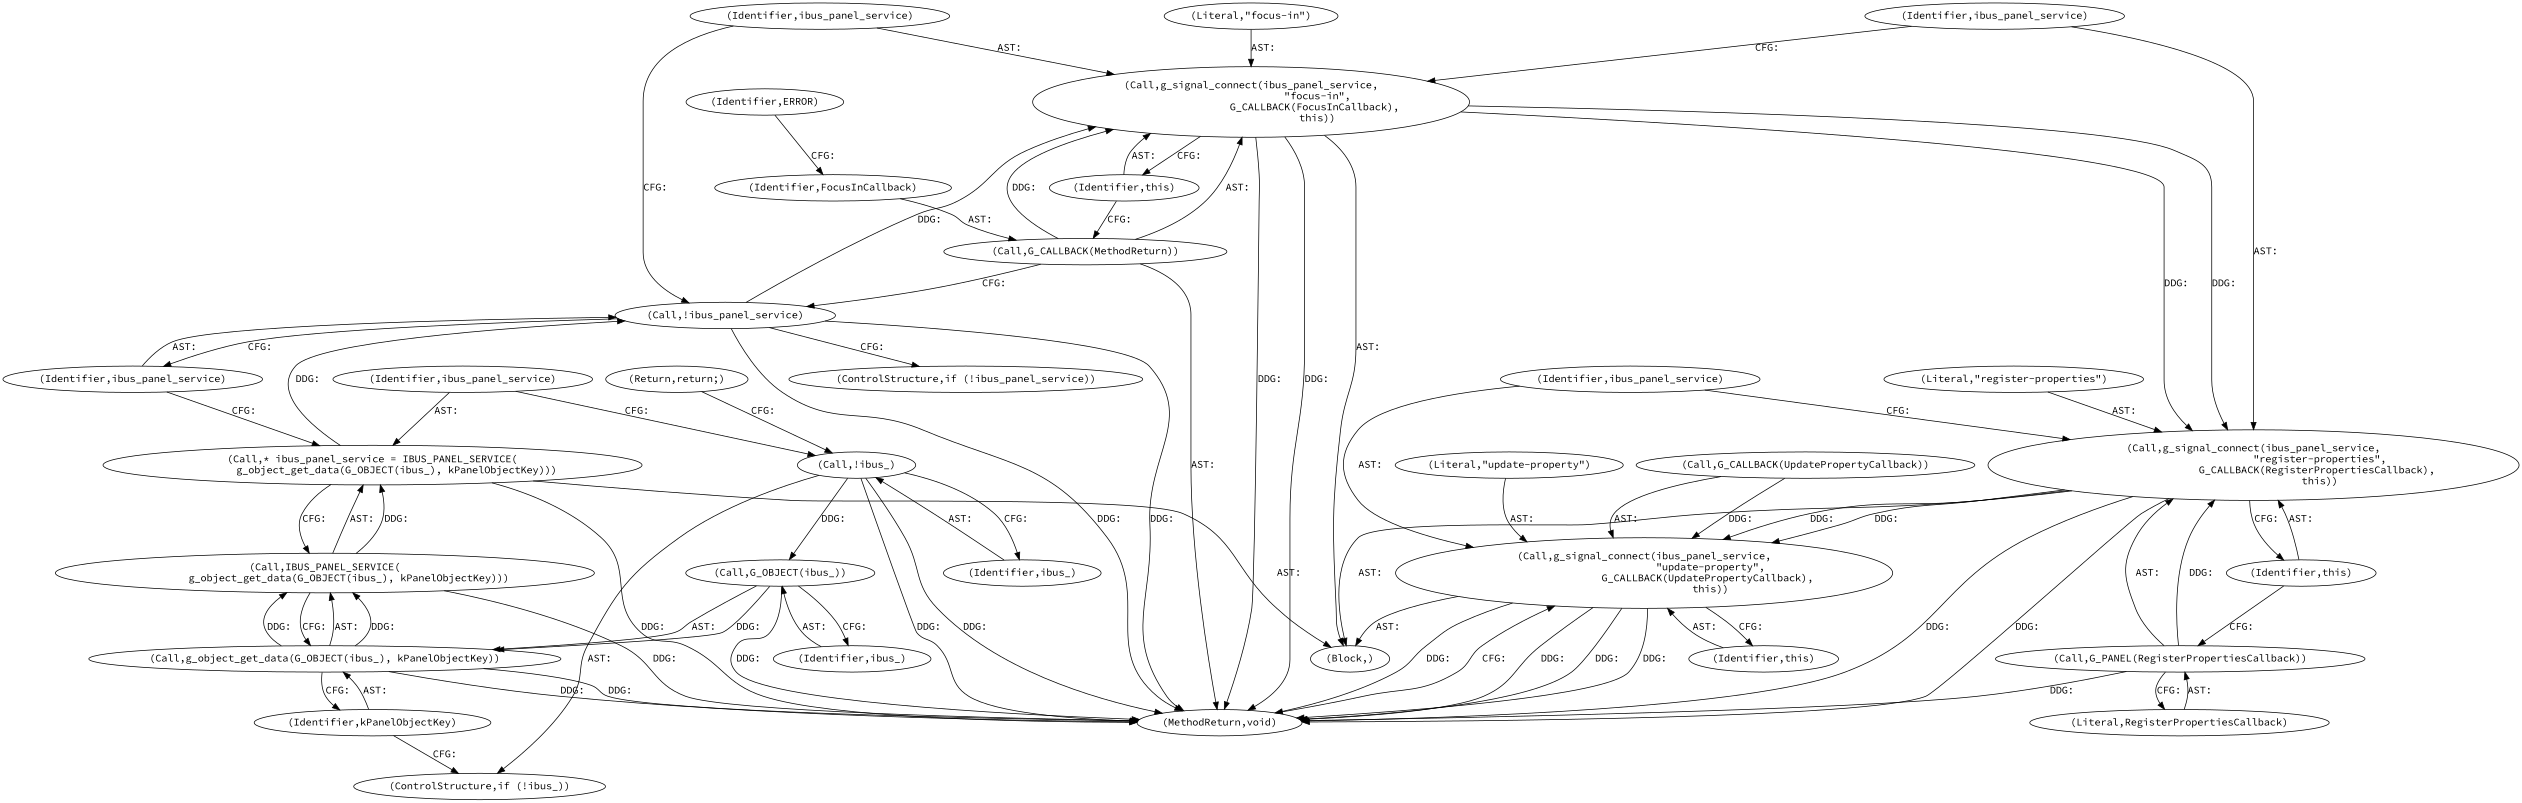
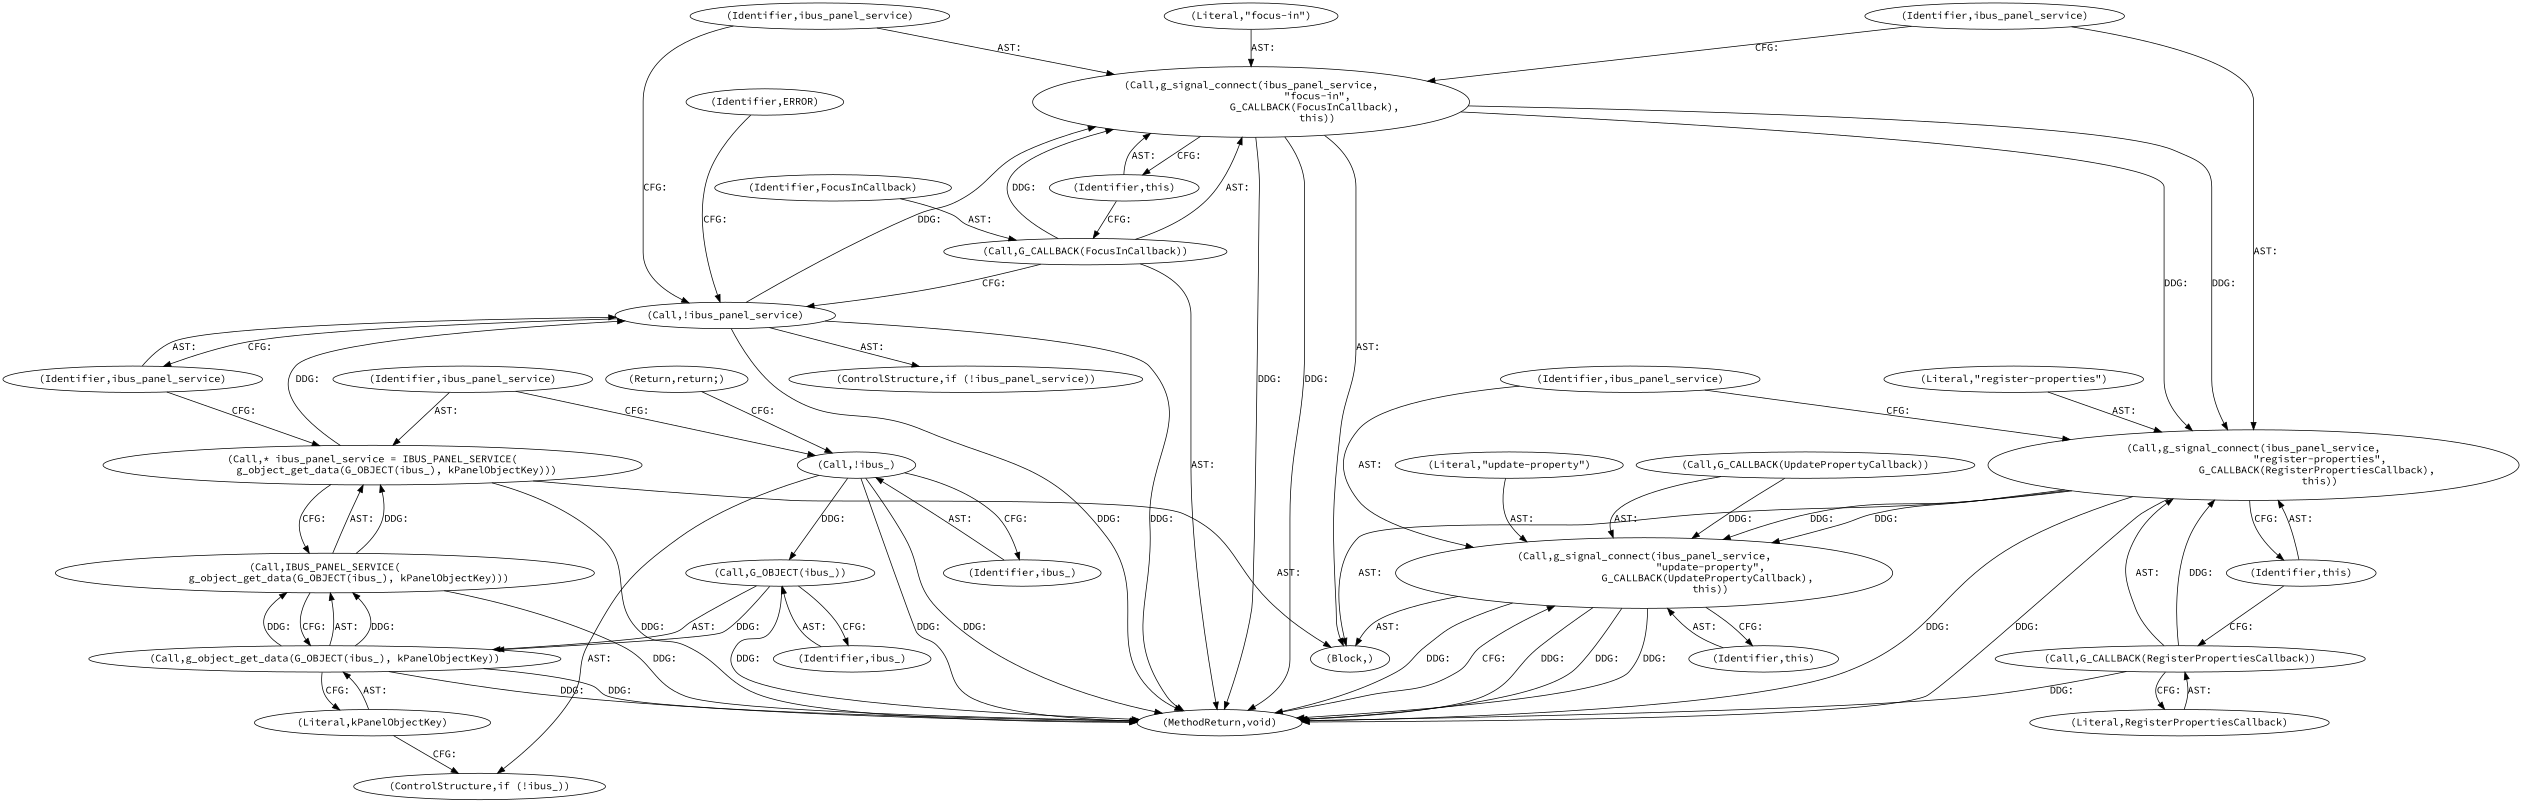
  digraph {
    fontname="Source Code Pro"
    node [fontname="Source Code Pro"]
    edge [fontname="Source Code Pro"]
    n1 [label="(Call,g_signal_connect(ibus_panel_service,\n                      \"register-properties\",\n                     G_CALLBACK(RegisterPropertiesCallback),\n                      this))"]
    n2 [label="(Call,g_signal_connect(ibus_panel_service,\n                      \"update-property\",\n                     G_CALLBACK(UpdatePropertyCallback),\n                      this))"]
    n3 [label="(MethodReturn,void)"]
    n4 [label="(Block,)"]
    n5 [label="(Identifier,this)"]
    n6 [label="(Identifier,this)"]
-   n7 [label="(Call,G_PANEL(RegisterPropertiesCallback))"]
+   n7 [label="(Call,G_CALLBACK(RegisterPropertiesCallback))"]
    n8 [label="(Call,g_signal_connect(ibus_panel_service,\n                      \"focus-in\",\n                     G_CALLBACK(FocusInCallback),\n                      this))"]
    n9 [label="(Identifier,this)"]
-   n10 [label="(Call,G_CALLBACK(MethodReturn))"]
+   n10 [label="(Call,G_CALLBACK(FocusInCallback))"]
    n11 [label="(Call,!ibus_panel_service)"]
    n12 [label="(Identifier,ibus_panel_service)"]
    n13 [label="(ControlStructure,if (!ibus_panel_service))"]
    n14 [label="(Call,* ibus_panel_service = IBUS_PANEL_SERVICE(\n        g_object_get_data(G_OBJECT(ibus_), kPanelObjectKey)))"]
    n15 [label="(Call,IBUS_PANEL_SERVICE(\n        g_object_get_data(G_OBJECT(ibus_), kPanelObjectKey)))"]
    n16 [label="(Call,g_object_get_data(G_OBJECT(ibus_), kPanelObjectKey))"]
-   n17 [label="(Identifier,kPanelObjectKey)"]
+   n17 [label="(Literal,kPanelObjectKey)"]
    n18 [label="(ControlStructure,if (!ibus_))"]
    n19 [label="(Call,G_OBJECT(ibus_))"]
    n20 [label="(Identifier,ibus_)"]
    n21 [label="(Call,!ibus_)"]
    n22 [label="(Identifier,ibus_)"]
    n23 [label="(Identifier,FocusInCallback)"]
    n24 [label="(Literal,RegisterPropertiesCallback)"]
    n25 [label="(Identifier,ibus_panel_service)"]
    n26 [label="(Literal,\"update-property\")"]
    n27 [label="(Identifier,ibus_panel_service)"]
    n28 [label="(Return,return;)"]
    n29 [label="(Literal,\"focus-in\")"]
    n30 [label="(Identifier,ibus_panel_service)"]
    n31 [label="(Identifier,ibus_panel_service)"]
    n32 [label="(Identifier,ERROR)"]
    n33 [label="(Literal,\"register-properties\")"]
    n34 [label="(Call,G_CALLBACK(UpdatePropertyCallback))"]
    n1 -> n2 [label="DDG: "]
    n1 -> n2 [label="DDG: "]
    n1 -> n3 [label="DDG: "]
    n1 -> n3 [label="DDG: "]
    n1 -> n4 [label="AST: "]
    n1 -> n5 [label="CFG: "]
    n2 -> n3 [label="DDG: "]
    n2 -> n3 [label="DDG: "]
    n2 -> n3 [label="DDG: "]
    n2 -> n3 [label="DDG: "]
    n2 -> n4 [label="AST: "]
    n2 -> n6 [label="CFG: "]
    n3 -> n2 [label="CFG: "]
    n5 -> n1 [label="AST: "]
    n5 -> n7 [label="CFG: "]
    n6 -> n2 [label="AST: "]
    n7 -> n1 [label="AST: "]
    n7 -> n1 [label="DDG: "]
    n7 -> n3 [label="DDG: "]
    n7 -> n24 [label="CFG: "]
    n8 -> n1 [label="DDG: "]
    n8 -> n1 [label="DDG: "]
    n8 -> n3 [label="DDG: "]
    n8 -> n3 [label="DDG: "]
    n8 -> n4 [label="AST: "]
    n8 -> n9 [label="CFG: "]
    n9 -> n8 [label="AST: "]
    n9 -> n10 [label="CFG: "]
    n10 -> n3 [label="AST: "]
    n10 -> n8 [label="AST: "]
    n10 -> n8 [label="DDG: "]
    n10 -> n11 [label="CFG: "]
    n11 -> n3 [label="DDG: "]
    n11 -> n3 [label="DDG: "]
    n11 -> n8 [label="DDG: "]
    n11 -> n12 [label="CFG: "]
-   n11 -> n13 [label="CFG: "]
+   n11 -> n13 [label="AST: "]
    n12 -> n11 [label="AST: "]
    n12 -> n14 [label="CFG: "]
    n14 -> n3 [label="DDG: "]
    n14 -> n4 [label="AST: "]
    n14 -> n11 [label="DDG: "]
    n14 -> n15 [label="CFG: "]
    n15 -> n3 [label="DDG: "]
    n15 -> n14 [label="AST: "]
    n15 -> n14 [label="DDG: "]
    n15 -> n16 [label="CFG: "]
    n16 -> n3 [label="DDG: "]
    n16 -> n3 [label="DDG: "]
    n16 -> n15 [label="AST: "]
    n16 -> n15 [label="DDG: "]
    n16 -> n15 [label="DDG: "]
    n16 -> n17 [label="CFG: "]
    n17 -> n16 [label="AST: "]
    n17 -> n18 [label="CFG: "]
    n19 -> n3 [label="DDG: "]
    n19 -> n16 [label="AST: "]
    n19 -> n16 [label="DDG: "]
    n19 -> n20 [label="CFG: "]
    n20 -> n19 [label="AST: "]
    n21 -> n3 [label="DDG: "]
    n21 -> n3 [label="DDG: "]
    n21 -> n18 [label="AST: "]
    n21 -> n19 [label="DDG: "]
    n21 -> n22 [label="CFG: "]
    n22 -> n21 [label="AST: "]
    n23 -> n10 [label="AST: "]
    n24 -> n7 [label="AST: "]
    n25 -> n8 [label="AST: "]
    n25 -> n11 [label="CFG: "]
    n26 -> n2 [label="AST: "]
    n27 -> n1 [label="CFG: "]
    n27 -> n2 [label="AST: "]
    n28 -> n21 [label="CFG: "]
    n29 -> n8 [label="AST: "]
    n30 -> n14 [label="AST: "]
    n30 -> n21 [label="CFG: "]
    n31 -> n1 [label="AST: "]
    n31 -> n8 [label="CFG: "]
-   n32 -> n23 [label="CFG: "]
+   n32 -> n11 [label="CFG: "]
    n33 -> n1 [label="AST: "]
    n34 -> n2 [label="AST: "]
    n34 -> n2 [label="DDG: "]
  }
